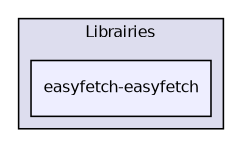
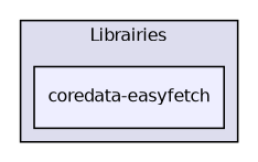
  digraph {
    compound=true
    rankdir=LR
-   n1 [fillcolor="#eeeeff" fontname=Helvetica fontsize=10 label="easyfetch-easyfetch" pencolor=black shape=box style=filled]
+   n1 [fillcolor="#eeeeff" fontname=Helvetica fontsize=10 label="coredata-easyfetch" pencolor=black shape=box style=filled]
    subgraph cluster_1 {
      bgcolor="#ddddee"
      fontname=Helvetica
      fontsize=10
      label=Librairies
      pencolor=black
      n1
    }
  }
